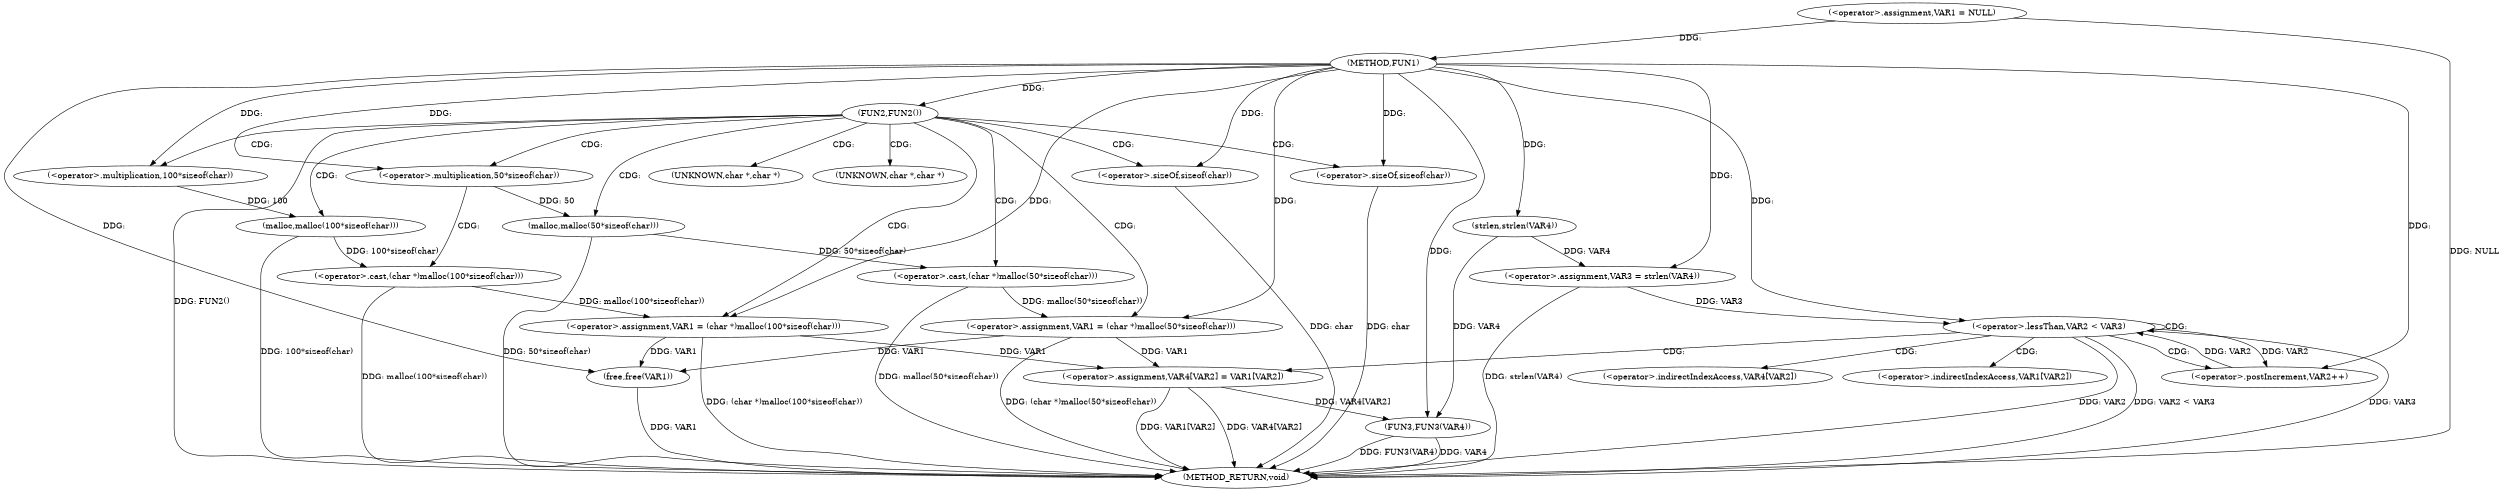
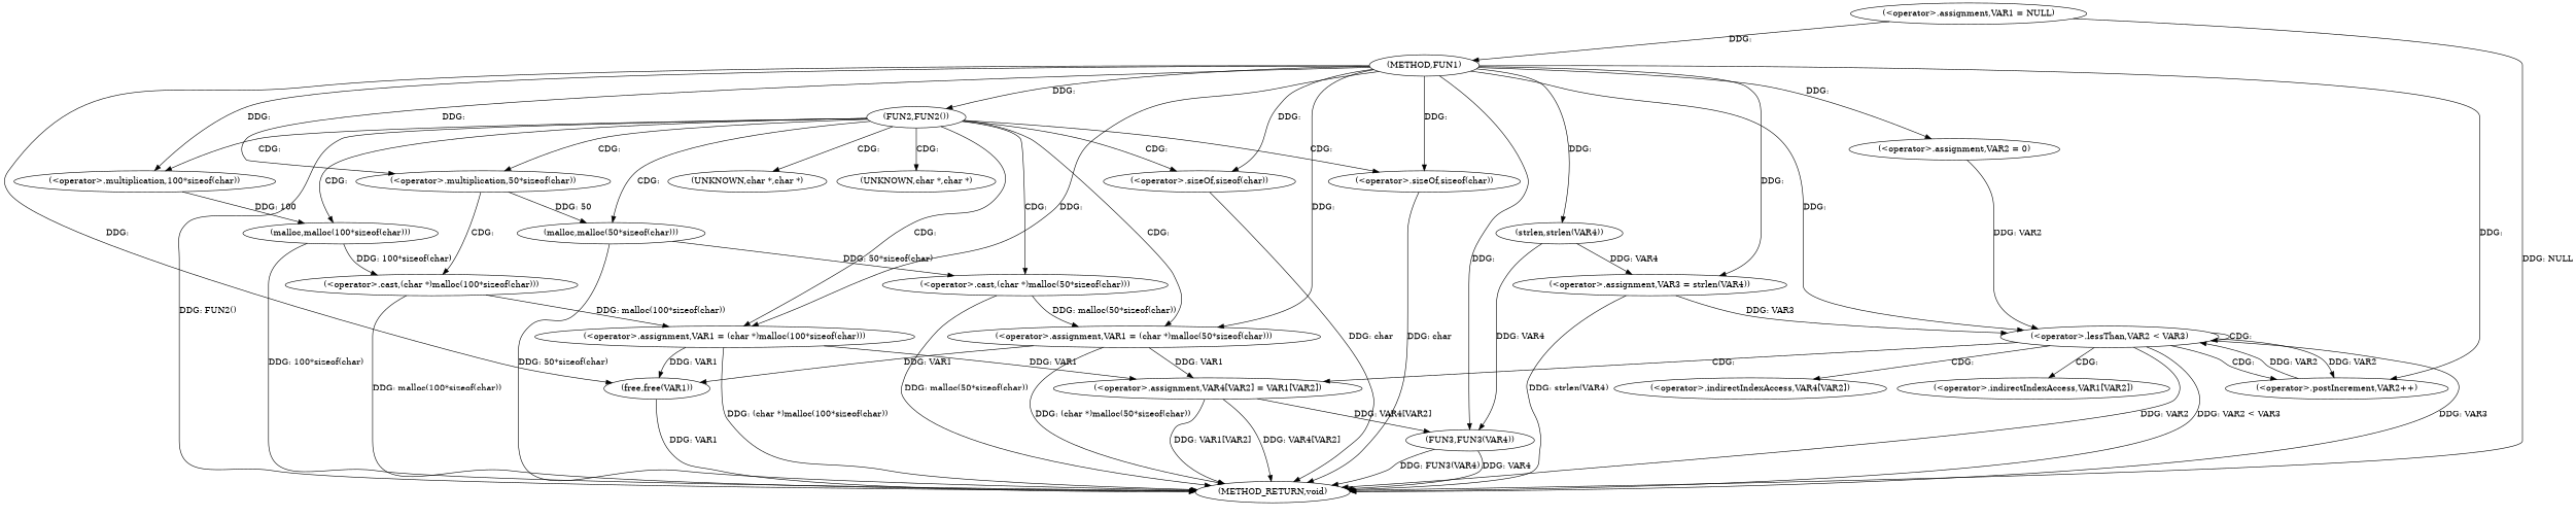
  digraph {
    n1 [label="(METHOD,FUN1)"]
    n2 [label="(FUN2,FUN2())"]
    n3 [label="(<operator>.assignment,VAR1 = (char *)malloc(50*sizeof(char)))"]
    n4 [label="(<operator>.multiplication,50*sizeof(char))"]
    n5 [label="(<operator>.sizeOf,sizeof(char))"]
    n6 [label="(<operator>.assignment,VAR1 = (char *)malloc(100*sizeof(char)))"]
    n7 [label="(<operator>.multiplication,100*sizeof(char))"]
    n8 [label="(<operator>.sizeOf,sizeof(char))"]
    n9 [label="(<operator>.assignment,VAR3 = strlen(VAR4))"]
    n10 [label="(strlen,strlen(VAR4))"]
+   n11 [label="(<operator>.assignment,VAR2 = 0)"]
    n12 [label="(<operator>.lessThan,VAR2 < VAR3)"]
    n13 [label="(<operator>.postIncrement,VAR2++)"]
    n14 [label="(FUN3,FUN3(VAR4))"]
    n15 [label="(free,free(VAR1))"]
    n16 [label="(<operator>.assignment,VAR1 = NULL)"]
    n17 [label="(METHOD_RETURN,void)"]
    n18 [label="(<operator>.cast,(char *)malloc(50*sizeof(char)))"]
    n19 [label="(malloc,malloc(50*sizeof(char)))"]
    n20 [label="(malloc,malloc(100*sizeof(char)))"]
    n21 [label="(UNKNOWN,char *,char *)"]
    n22 [label="(UNKNOWN,char *,char *)"]
    n23 [label="(<operator>.assignment,VAR4[VAR2] = VAR1[VAR2])"]
    n24 [label="(<operator>.cast,(char *)malloc(100*sizeof(char)))"]
    n25 [label="(<operator>.indirectIndexAccess,VAR4[VAR2])"]
    n26 [label="(<operator>.indirectIndexAccess,VAR1[VAR2])"]
    n1 -> n2 [label="DDG: "]
    n1 -> n3 [label="DDG: "]
    n1 -> n4 [label="DDG: "]
    n1 -> n5 [label="DDG: "]
    n1 -> n6 [label="DDG: "]
    n1 -> n7 [label="DDG: "]
    n1 -> n8 [label="DDG: "]
    n1 -> n9 [label="DDG: "]
    n1 -> n10 [label="DDG: "]
+   n1 -> n11 [label="DDG: "]
    n1 -> n12 [label="DDG: "]
    n1 -> n13 [label="DDG: "]
    n1 -> n14 [label="DDG: "]
    n1 -> n15 [label="DDG: "]
    n2 -> n3 [label="CDG: "]
    n2 -> n4 [label="CDG: "]
    n2 -> n5 [label="CDG: "]
    n2 -> n6 [label="CDG: "]
    n2 -> n7 [label="CDG: "]
    n2 -> n8 [label="CDG: "]
    n2 -> n17 [label="DDG: FUN2()"]
    n2 -> n18 [label="CDG: "]
    n2 -> n19 [label="CDG: "]
    n2 -> n20 [label="CDG: "]
    n2 -> n21 [label="CDG: "]
    n2 -> n22 [label="CDG: "]
    n3 -> n15 [label="DDG: VAR1"]
    n3 -> n17 [label="DDG: (char *)malloc(50*sizeof(char))"]
    n3 -> n23 [label="DDG: VAR1"]
    n4 -> n19 [label="DDG: 50"]
    n4 -> n24 [label="CDG: "]
    n5 -> n17 [label="DDG: char"]
    n6 -> n15 [label="DDG: VAR1"]
    n6 -> n17 [label="DDG: (char *)malloc(100*sizeof(char))"]
    n6 -> n23 [label="DDG: VAR1"]
    n7 -> n20 [label="DDG: 100"]
    n8 -> n17 [label="DDG: char"]
    n9 -> n12 [label="DDG: VAR3"]
    n9 -> n17 [label="DDG: strlen(VAR4)"]
    n10 -> n9 [label="DDG: VAR4"]
    n10 -> n14 [label="DDG: VAR4"]
+   n11 -> n12 [label="DDG: VAR2"]
    n12 -> n12 [label="CDG: "]
    n12 -> n13 [label="DDG: VAR2"]
    n12 -> n13 [label="CDG: "]
    n12 -> n17 [label="DDG: VAR2"]
    n12 -> n17 [label="DDG: VAR2 < VAR3"]
    n12 -> n17 [label="DDG: VAR3"]
    n12 -> n23 [label="CDG: "]
    n12 -> n25 [label="CDG: "]
    n12 -> n26 [label="CDG: "]
    n13 -> n12 [label="DDG: VAR2"]
    n14 -> n17 [label="DDG: FUN3(VAR4)"]
    n14 -> n17 [label="DDG: VAR4"]
    n15 -> n17 [label="DDG: VAR1"]
    n16 -> n1 [label="DDG: "]
    n16 -> n17 [label="DDG: NULL"]
    n18 -> n3 [label="DDG: malloc(50*sizeof(char))"]
    n18 -> n17 [label="DDG: malloc(50*sizeof(char))"]
    n19 -> n17 [label="DDG: 50*sizeof(char)"]
    n19 -> n18 [label="DDG: 50*sizeof(char)"]
    n20 -> n17 [label="DDG: 100*sizeof(char)"]
    n20 -> n24 [label="DDG: 100*sizeof(char)"]
    n23 -> n14 [label="DDG: VAR4[VAR2]"]
    n23 -> n17 [label="DDG: VAR4[VAR2]"]
    n23 -> n17 [label="DDG: VAR1[VAR2]"]
    n24 -> n6 [label="DDG: malloc(100*sizeof(char))"]
    n24 -> n17 [label="DDG: malloc(100*sizeof(char))"]
  }
